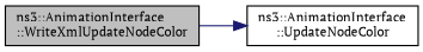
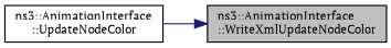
  digraph {
    rankdir=RL
    fontname="PT Serif"
    node [color=black fontname="PT Serif" fontsize=10 shape=record style=filled]
    n1 [fillcolor=grey75 fontcolor=black height=0.2 label="ns3::AnimationInterface\l::WriteXmlUpdateNodeColor" width=0.4]
    n2 [fillcolor=white height=0.2 label="ns3::AnimationInterface\l::UpdateNodeColor" width=0.4]
-   n2 -> n1 [color=midnightblue dir=back fontname="PT Serif" fontsize=10 labelfontname=Helvetica labelfontsize=10 style=solid]
+   n1 -> n2 [color=midnightblue dir=back fontname="PT Serif" fontsize=10 labelfontname=Helvetica labelfontsize=10 style=solid]
  }
